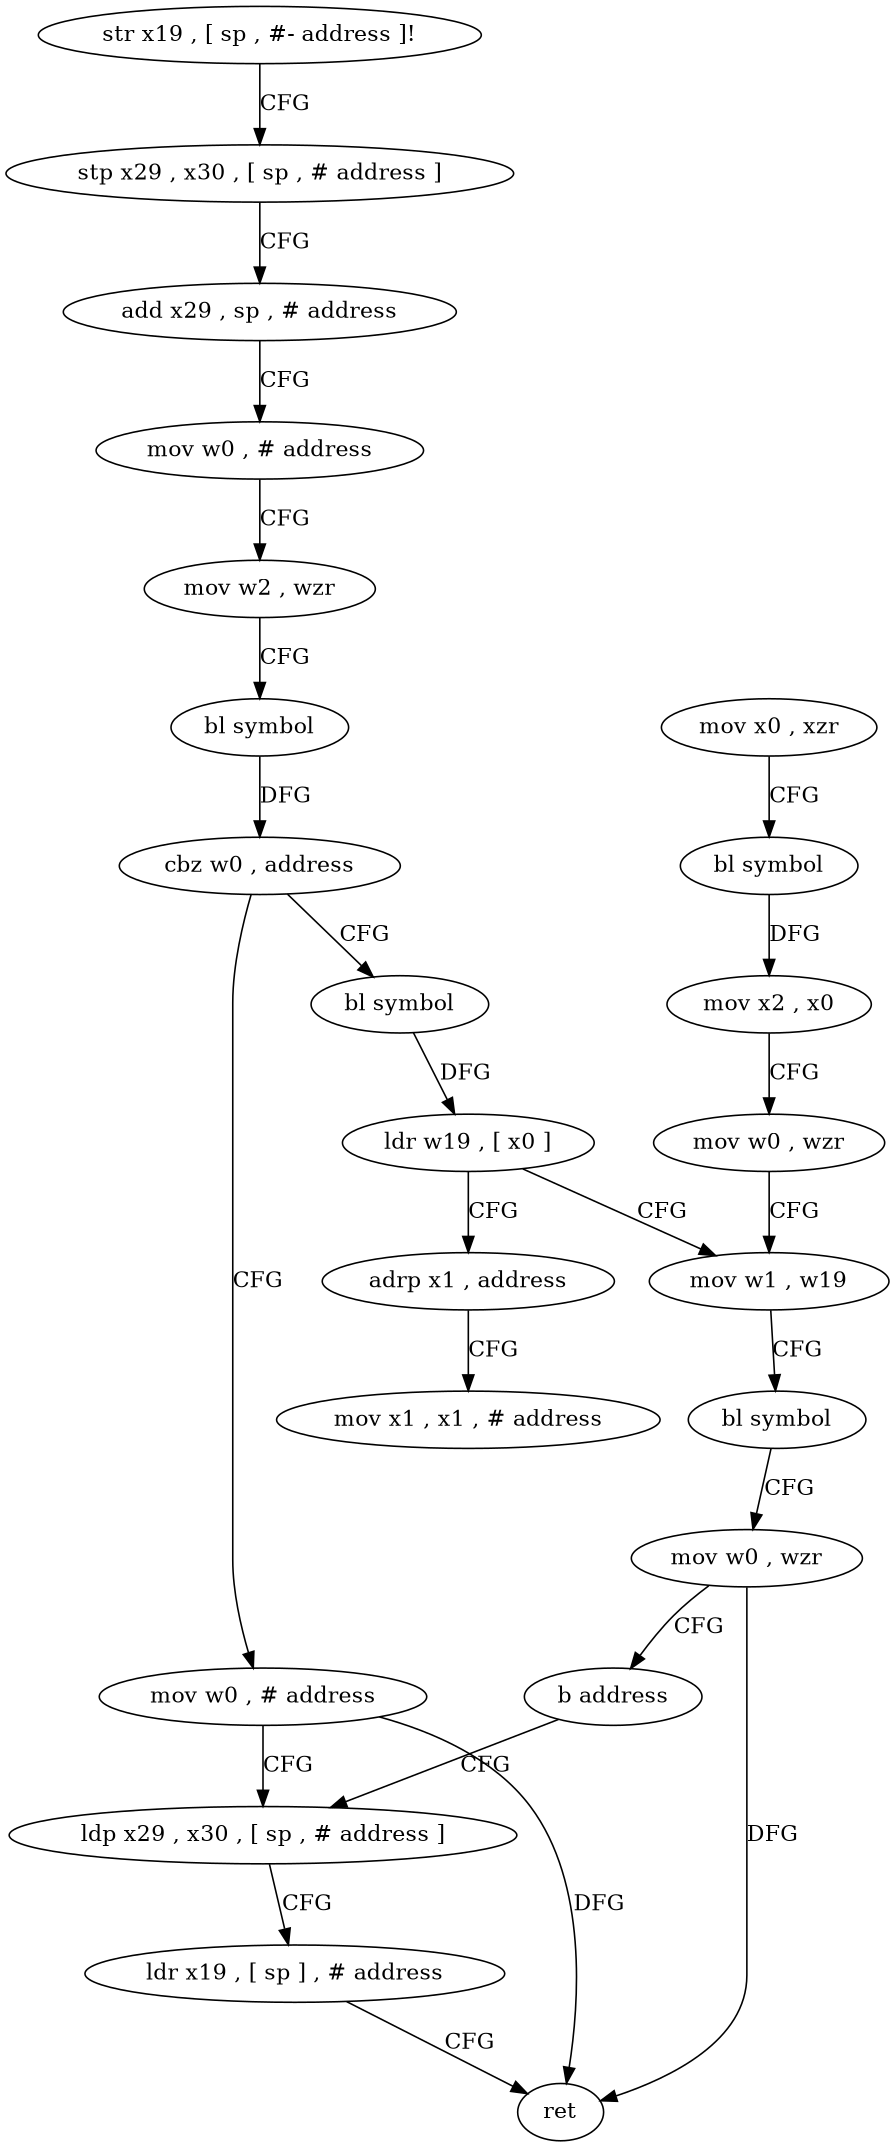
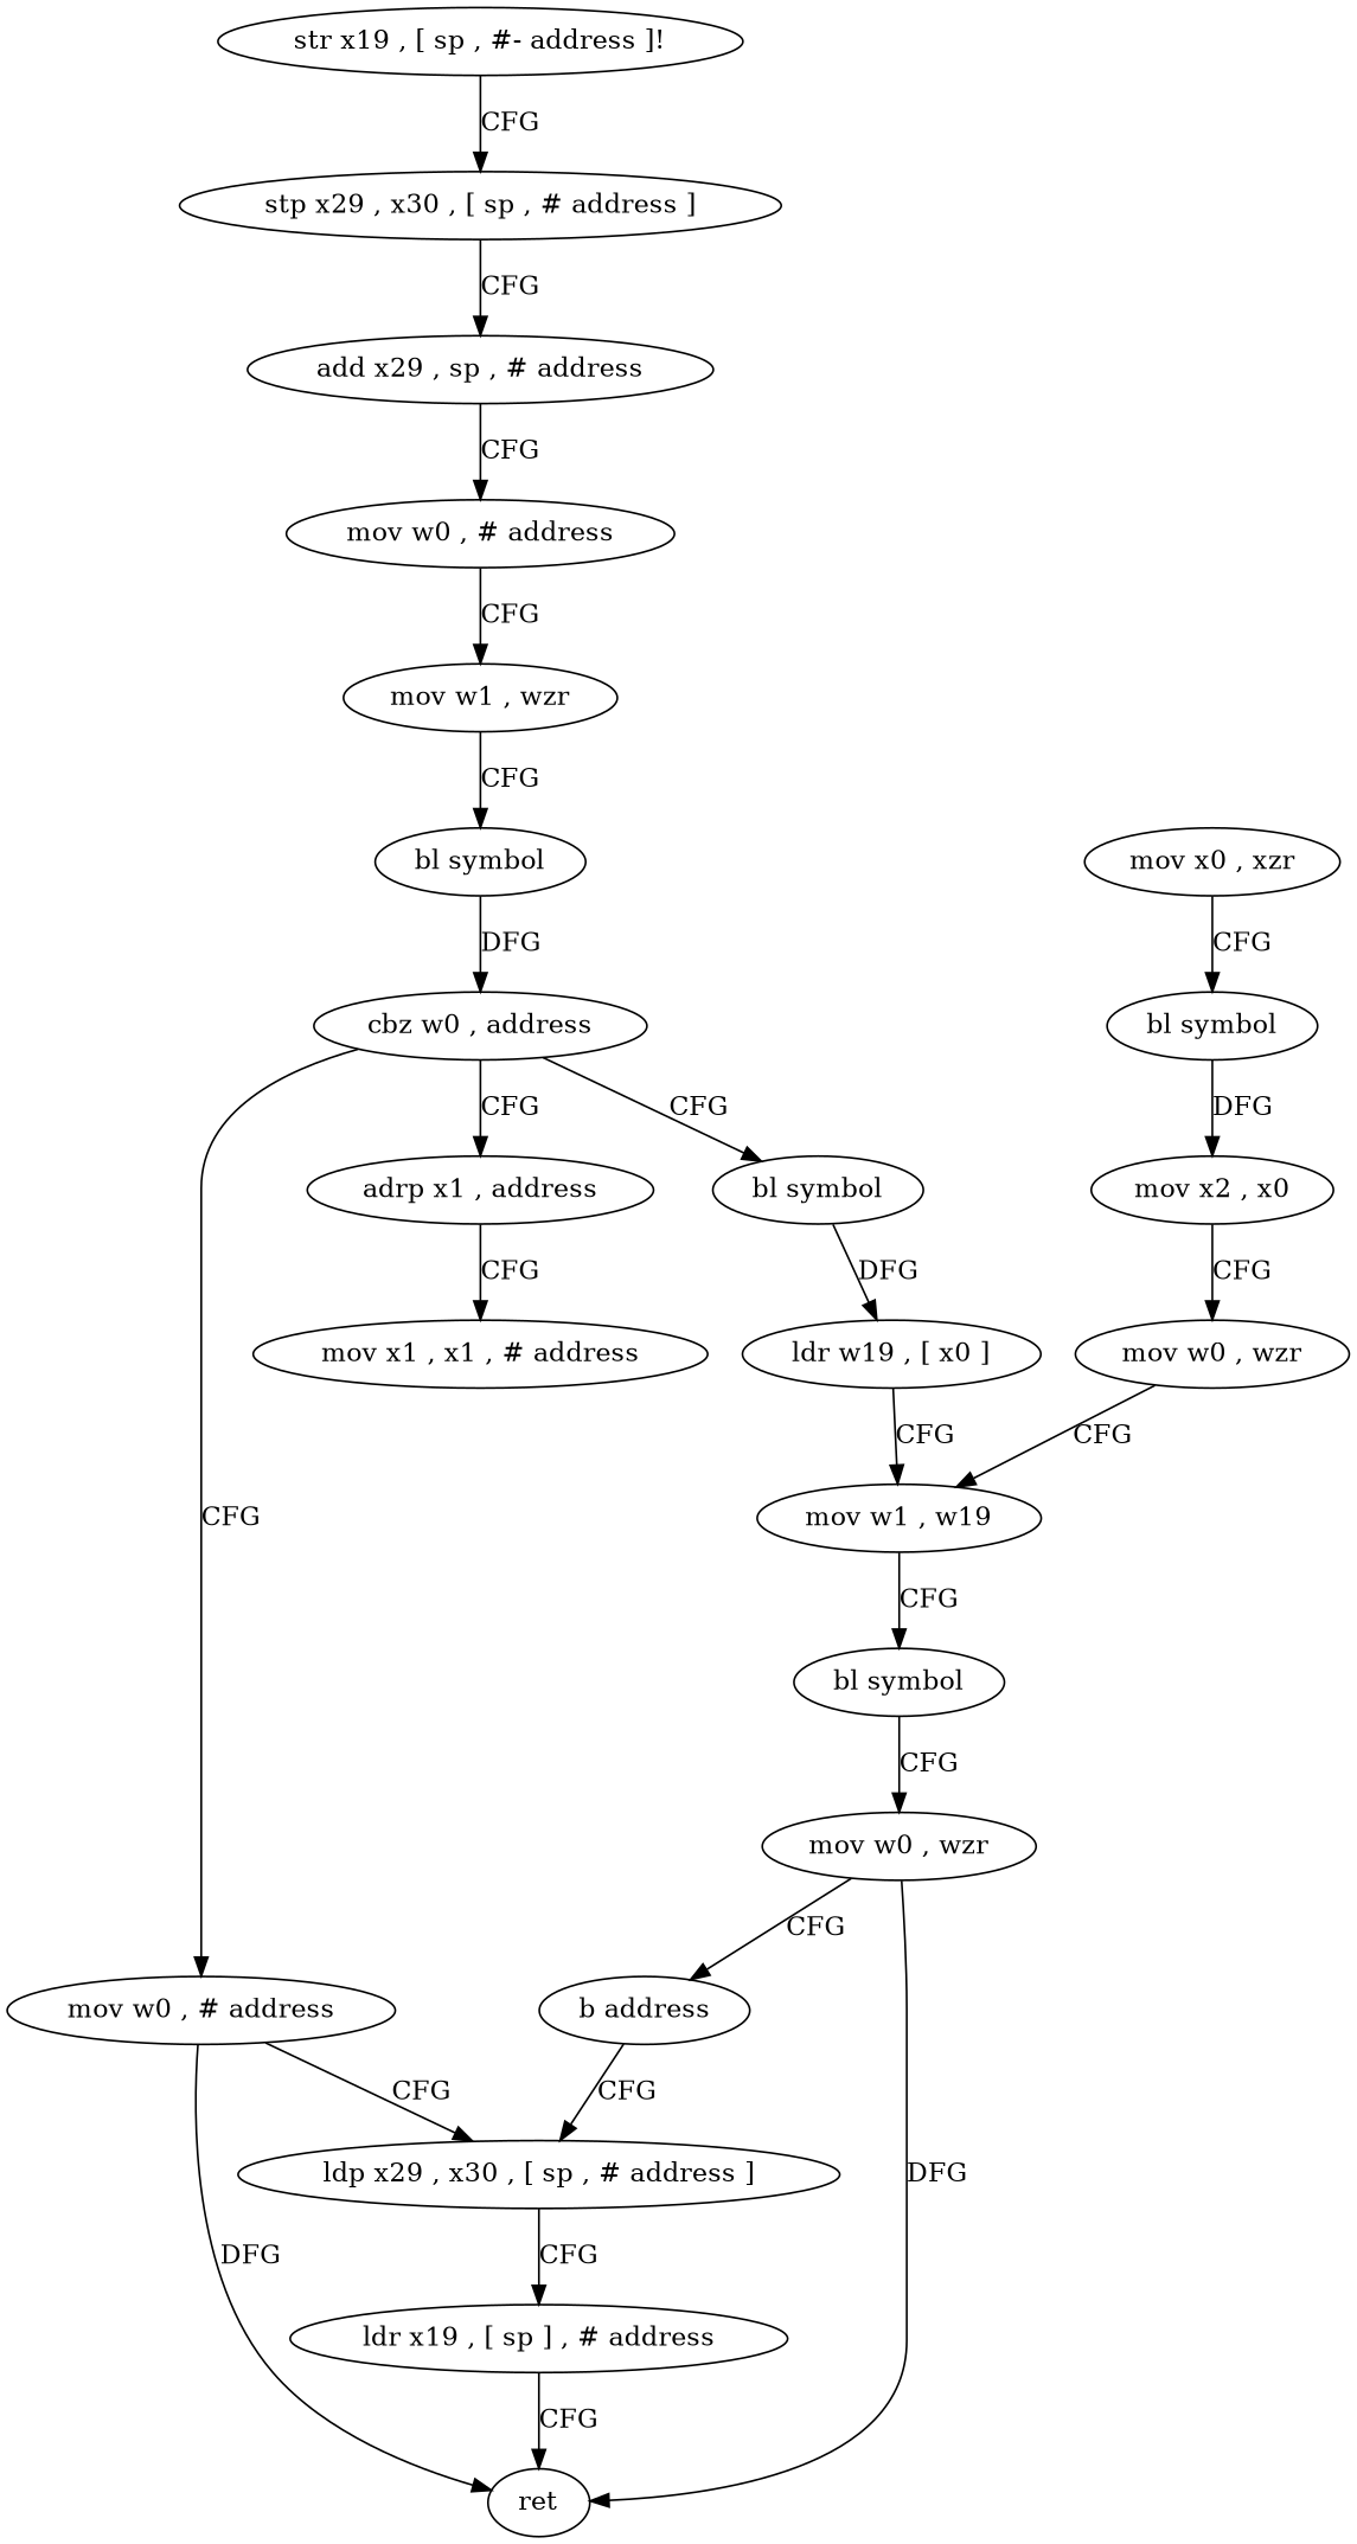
  digraph {
    n1 [label="str x19 , [ sp , #- address ]!"]
    n2 [label="stp x29 , x30 , [ sp , # address ]"]
    n3 [label="add x29 , sp , # address"]
    n4 [label="mov w0 , # address"]
-   n5 [label="mov w2 , wzr"]
+   n5 [label="mov w1 , wzr"]
    n6 [label="bl symbol"]
    n7 [label="cbz w0 , address"]
    n8 [label="mov w0 , # address"]
    n9 [label="bl symbol"]
    n10 [label="ldp x29 , x30 , [ sp , # address ]"]
    n11 [label=ret]
    n12 [label="ldr w19 , [ x0 ]"]
    n13 [label="ldr x19 , [ sp ] , # address"]
    n14 [label="adrp x1 , address"]
    n15 [label="mov w1 , w19"]
    n16 [label="mov x1 , x1 , # address"]
    n17 [label="bl symbol"]
    n18 [label="mov x0 , xzr"]
    n19 [label="bl symbol"]
    n20 [label="mov x2 , x0"]
    n21 [label="mov w0 , wzr"]
    n22 [label="mov w0 , wzr"]
    n23 [label="b address"]
    n1 -> n2 [label=CFG]
    n2 -> n3 [label=CFG]
    n3 -> n4 [label=CFG]
    n4 -> n5 [label=CFG]
    n5 -> n6 [label=CFG]
    n6 -> n7 [label=DFG]
    n7 -> n8 [label=CFG]
    n7 -> n9 [label=CFG]
    n8 -> n10 [label=CFG]
    n8 -> n11 [label=DFG]
    n9 -> n12 [label=DFG]
    n10 -> n13 [label=CFG]
-   n12 -> n14 [label=CFG]
+   n7 -> n14 [label=CFG]
    n12 -> n15 [label=CFG]
    n13 -> n11 [label=CFG]
    n14 -> n16 [label=CFG]
    n15 -> n17 [label=CFG]
    n17 -> n22 [label=CFG]
    n18 -> n19 [label=CFG]
    n19 -> n20 [label=DFG]
    n20 -> n21 [label=CFG]
    n21 -> n15 [label=CFG]
    n22 -> n11 [label=DFG]
    n22 -> n23 [label=CFG]
    n23 -> n10 [label=CFG]
  }
